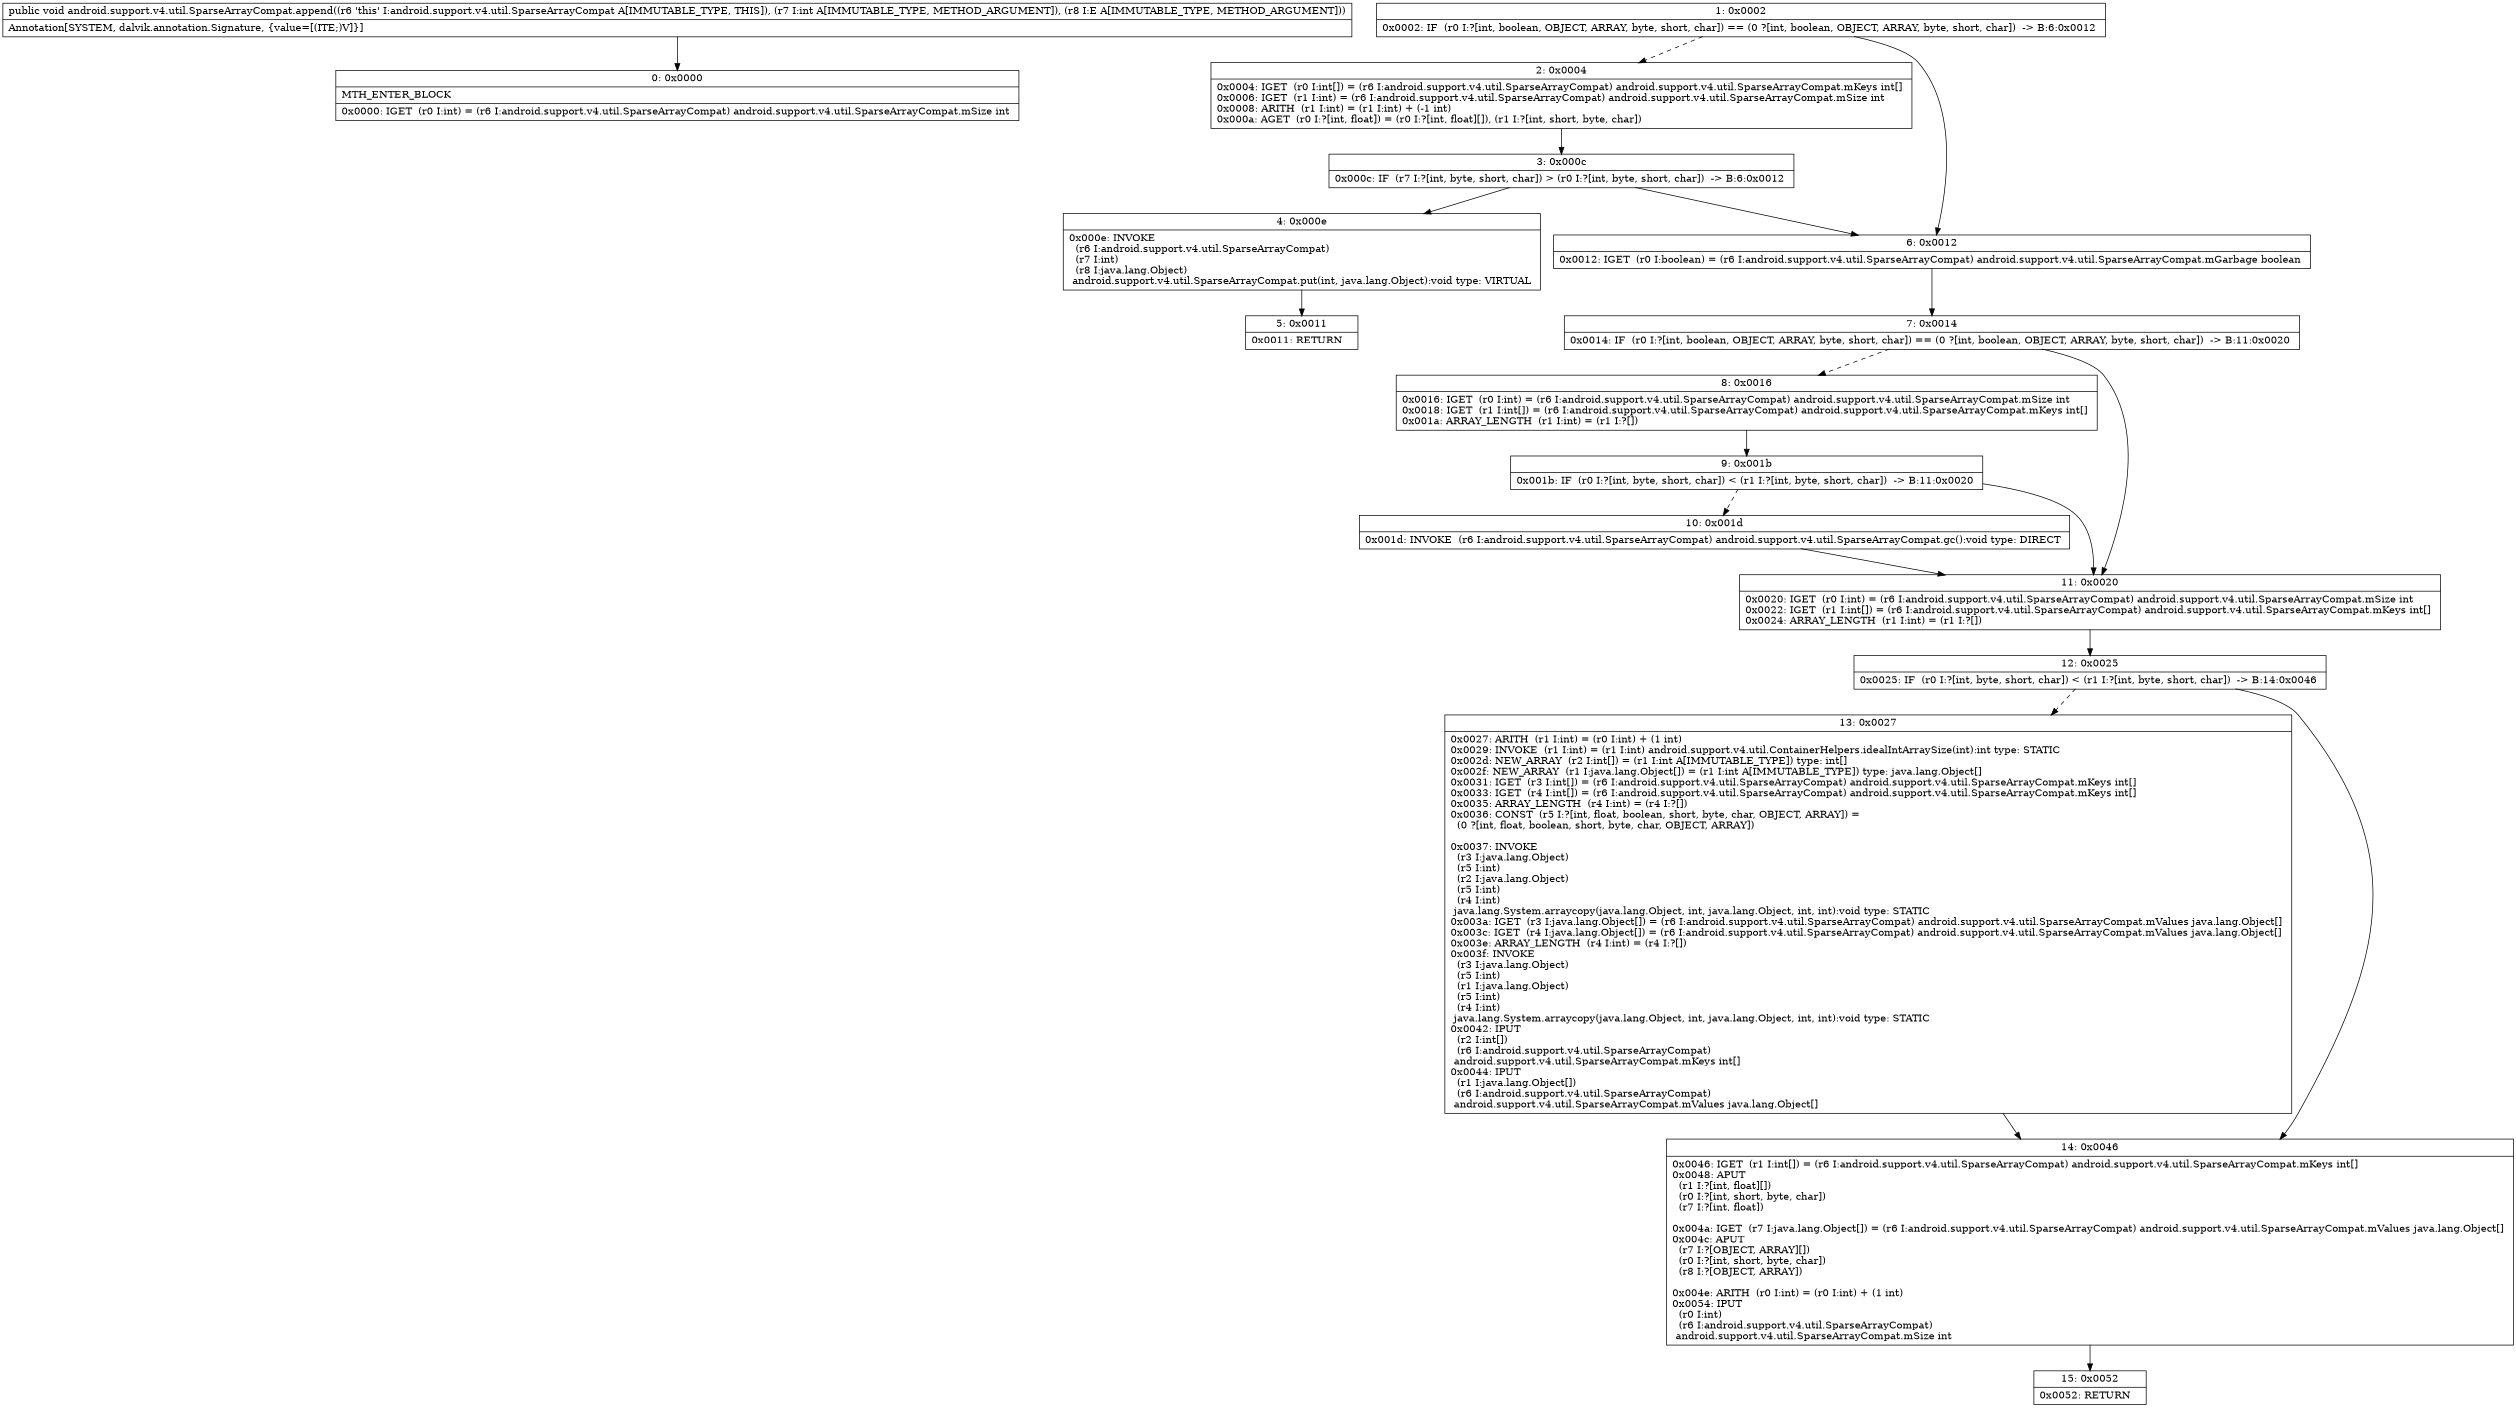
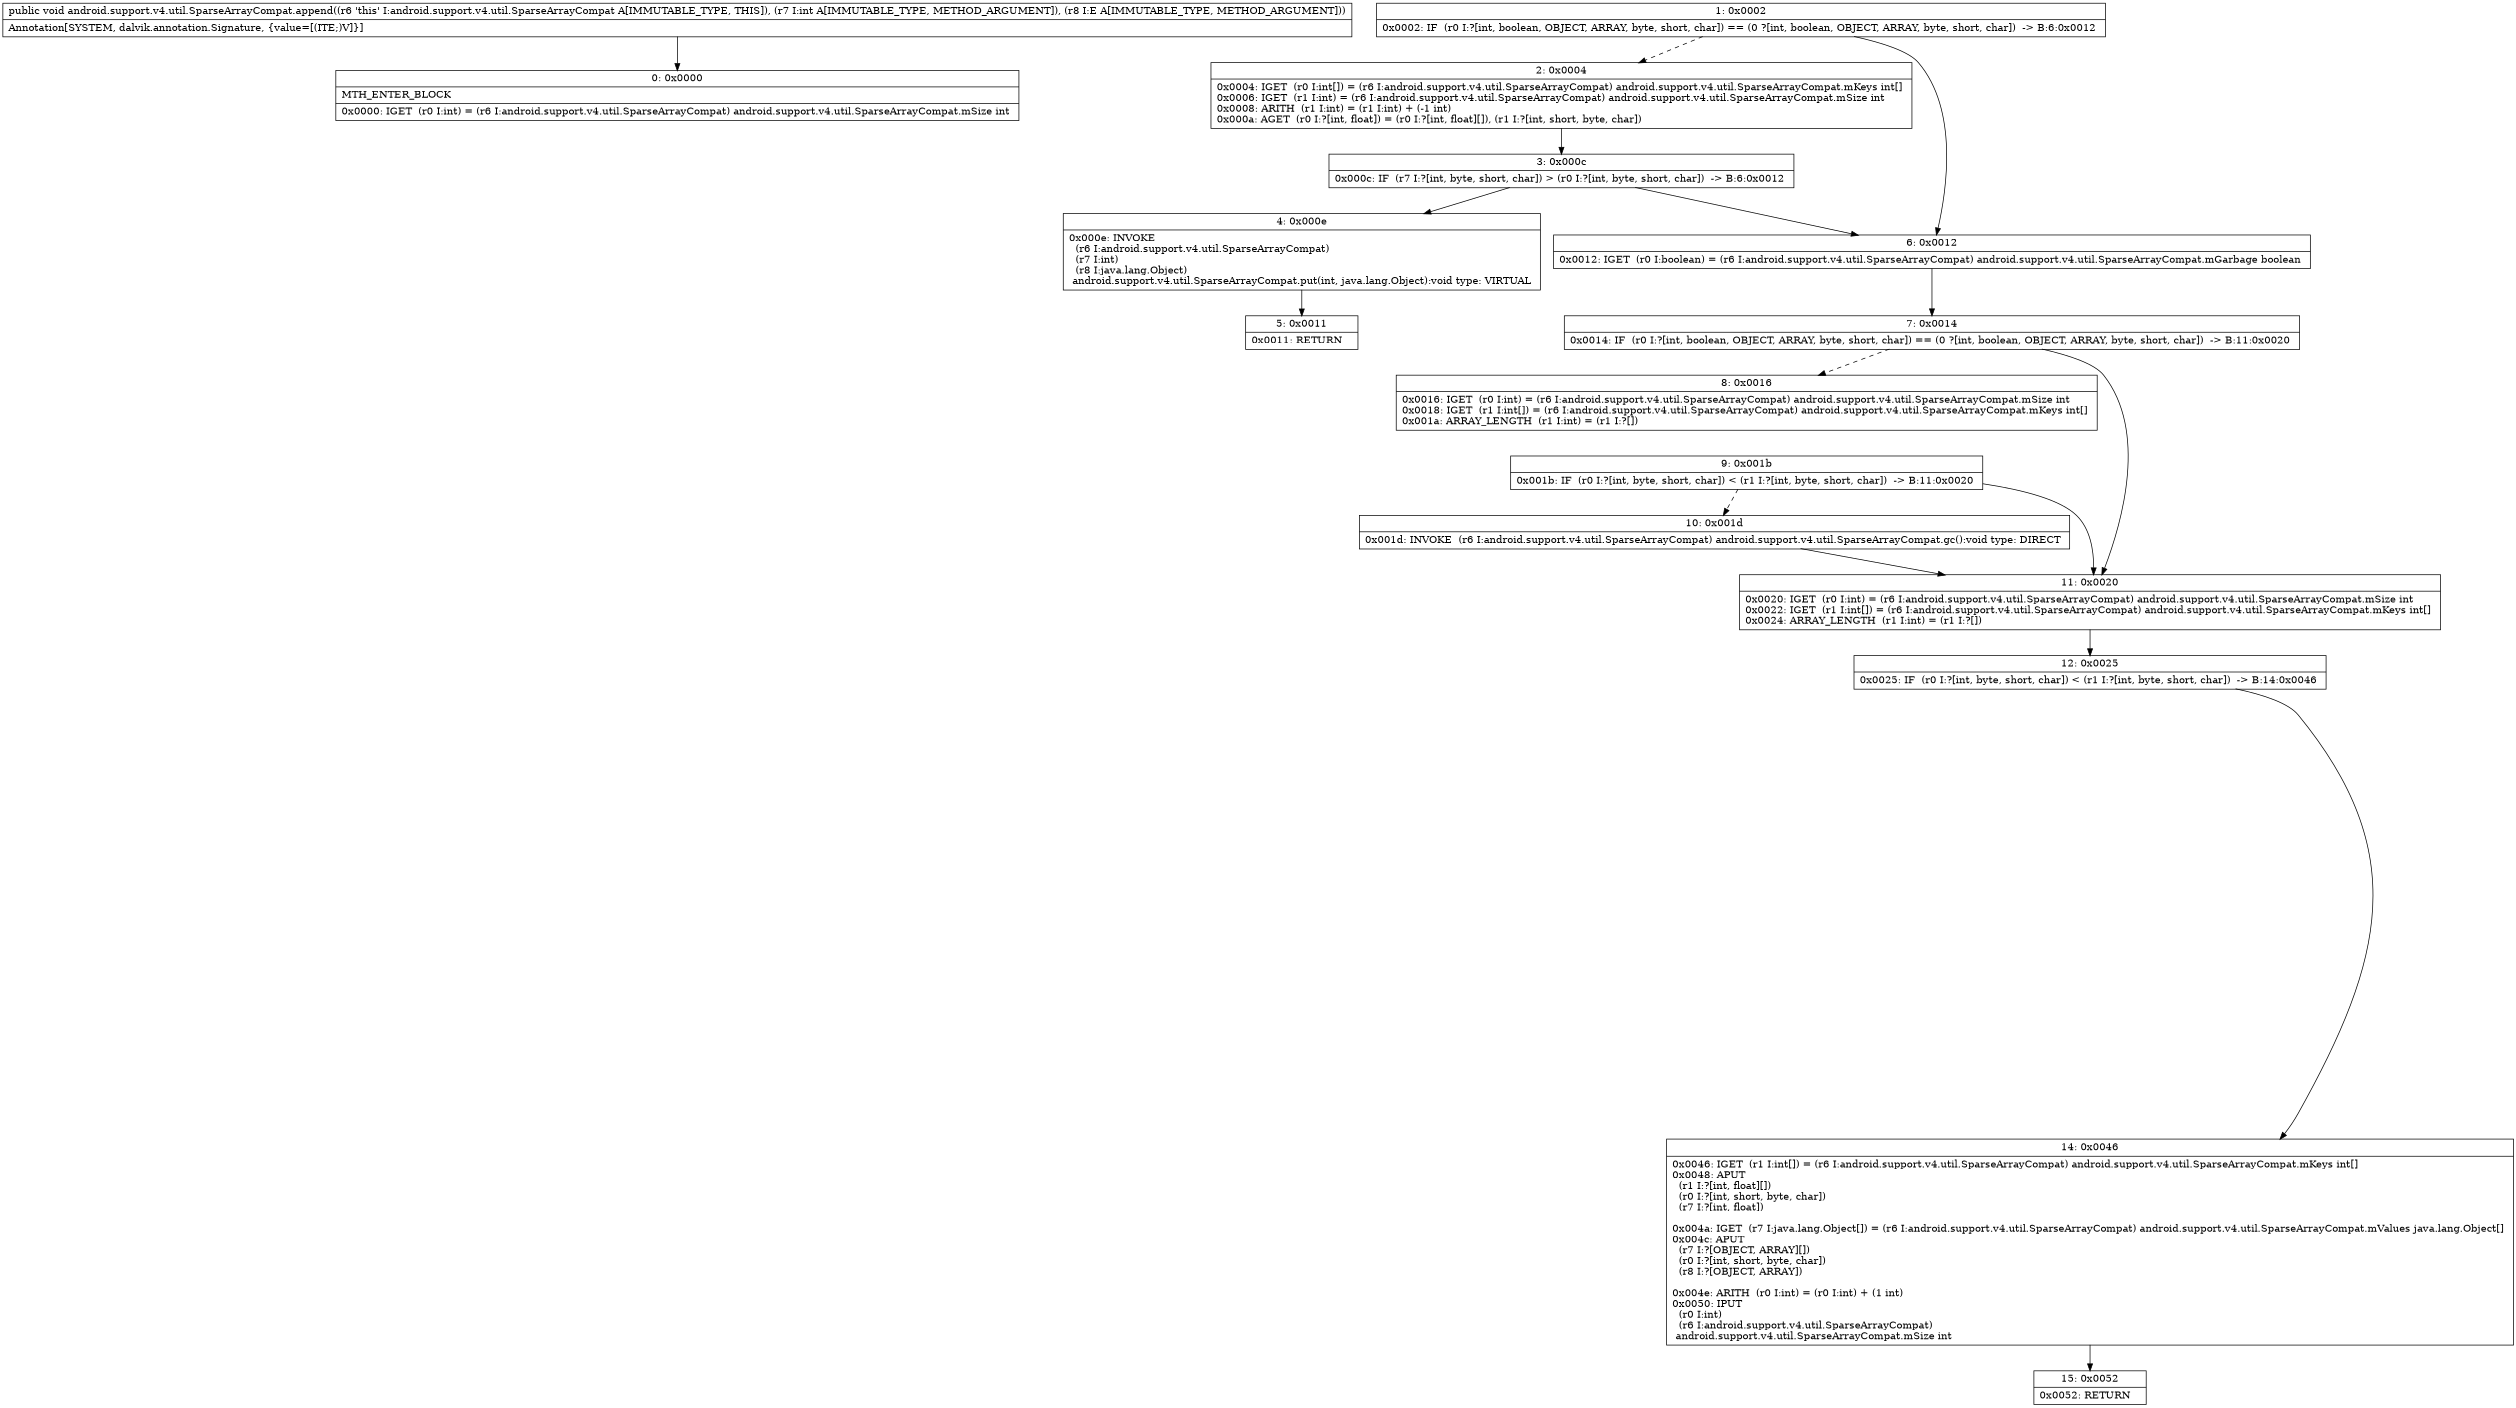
  digraph {
    node [shape=record]
    n1 [label="{0\:\ 0x0000|MTH_ENTER_BLOCK\l|0x0000: IGET  (r0 I:int) = (r6 I:android.support.v4.util.SparseArrayCompat) android.support.v4.util.SparseArrayCompat.mSize int \l}"]
    n2 [label="{1\:\ 0x0002|0x0002: IF  (r0 I:?[int, boolean, OBJECT, ARRAY, byte, short, char]) == (0 ?[int, boolean, OBJECT, ARRAY, byte, short, char])  \-\> B:6:0x0012 \l}"]
    n3 [label="{2\:\ 0x0004|0x0004: IGET  (r0 I:int[]) = (r6 I:android.support.v4.util.SparseArrayCompat) android.support.v4.util.SparseArrayCompat.mKeys int[] \l0x0006: IGET  (r1 I:int) = (r6 I:android.support.v4.util.SparseArrayCompat) android.support.v4.util.SparseArrayCompat.mSize int \l0x0008: ARITH  (r1 I:int) = (r1 I:int) + (\-1 int) \l0x000a: AGET  (r0 I:?[int, float]) = (r0 I:?[int, float][]), (r1 I:?[int, short, byte, char]) \l}"]
    n4 [label="{6\:\ 0x0012|0x0012: IGET  (r0 I:boolean) = (r6 I:android.support.v4.util.SparseArrayCompat) android.support.v4.util.SparseArrayCompat.mGarbage boolean \l}"]
    n5 [label="{3\:\ 0x000c|0x000c: IF  (r7 I:?[int, byte, short, char]) \> (r0 I:?[int, byte, short, char])  \-\> B:6:0x0012 \l}"]
    n6 [label="{7\:\ 0x0014|0x0014: IF  (r0 I:?[int, boolean, OBJECT, ARRAY, byte, short, char]) == (0 ?[int, boolean, OBJECT, ARRAY, byte, short, char])  \-\> B:11:0x0020 \l}"]
    n7 [label="{4\:\ 0x000e|0x000e: INVOKE  \l  (r6 I:android.support.v4.util.SparseArrayCompat)\l  (r7 I:int)\l  (r8 I:java.lang.Object)\l android.support.v4.util.SparseArrayCompat.put(int, java.lang.Object):void type: VIRTUAL \l}"]
    n8 [label="{5\:\ 0x0011|0x0011: RETURN   \l}"]
    n9 [label="{8\:\ 0x0016|0x0016: IGET  (r0 I:int) = (r6 I:android.support.v4.util.SparseArrayCompat) android.support.v4.util.SparseArrayCompat.mSize int \l0x0018: IGET  (r1 I:int[]) = (r6 I:android.support.v4.util.SparseArrayCompat) android.support.v4.util.SparseArrayCompat.mKeys int[] \l0x001a: ARRAY_LENGTH  (r1 I:int) = (r1 I:?[]) \l}"]
    n10 [label="{11\:\ 0x0020|0x0020: IGET  (r0 I:int) = (r6 I:android.support.v4.util.SparseArrayCompat) android.support.v4.util.SparseArrayCompat.mSize int \l0x0022: IGET  (r1 I:int[]) = (r6 I:android.support.v4.util.SparseArrayCompat) android.support.v4.util.SparseArrayCompat.mKeys int[] \l0x0024: ARRAY_LENGTH  (r1 I:int) = (r1 I:?[]) \l}"]
    n11 [label="{9\:\ 0x001b|0x001b: IF  (r0 I:?[int, byte, short, char]) \< (r1 I:?[int, byte, short, char])  \-\> B:11:0x0020 \l}"]
    n12 [label="{12\:\ 0x0025|0x0025: IF  (r0 I:?[int, byte, short, char]) \< (r1 I:?[int, byte, short, char])  \-\> B:14:0x0046 \l}"]
    n13 [label="{10\:\ 0x001d|0x001d: INVOKE  (r6 I:android.support.v4.util.SparseArrayCompat) android.support.v4.util.SparseArrayCompat.gc():void type: DIRECT \l}"]
-   n14 [label="{13\:\ 0x0027|0x0027: ARITH  (r1 I:int) = (r0 I:int) + (1 int) \l0x0029: INVOKE  (r1 I:int) = (r1 I:int) android.support.v4.util.ContainerHelpers.idealIntArraySize(int):int type: STATIC \l0x002d: NEW_ARRAY  (r2 I:int[]) = (r1 I:int A[IMMUTABLE_TYPE]) type: int[] \l0x002f: NEW_ARRAY  (r1 I:java.lang.Object[]) = (r1 I:int A[IMMUTABLE_TYPE]) type: java.lang.Object[] \l0x0031: IGET  (r3 I:int[]) = (r6 I:android.support.v4.util.SparseArrayCompat) android.support.v4.util.SparseArrayCompat.mKeys int[] \l0x0033: IGET  (r4 I:int[]) = (r6 I:android.support.v4.util.SparseArrayCompat) android.support.v4.util.SparseArrayCompat.mKeys int[] \l0x0035: ARRAY_LENGTH  (r4 I:int) = (r4 I:?[]) \l0x0036: CONST  (r5 I:?[int, float, boolean, short, byte, char, OBJECT, ARRAY]) = \l  (0 ?[int, float, boolean, short, byte, char, OBJECT, ARRAY])\l \l0x0037: INVOKE  \l  (r3 I:java.lang.Object)\l  (r5 I:int)\l  (r2 I:java.lang.Object)\l  (r5 I:int)\l  (r4 I:int)\l java.lang.System.arraycopy(java.lang.Object, int, java.lang.Object, int, int):void type: STATIC \l0x003a: IGET  (r3 I:java.lang.Object[]) = (r6 I:android.support.v4.util.SparseArrayCompat) android.support.v4.util.SparseArrayCompat.mValues java.lang.Object[] \l0x003c: IGET  (r4 I:java.lang.Object[]) = (r6 I:android.support.v4.util.SparseArrayCompat) android.support.v4.util.SparseArrayCompat.mValues java.lang.Object[] \l0x003e: ARRAY_LENGTH  (r4 I:int) = (r4 I:?[]) \l0x003f: INVOKE  \l  (r3 I:java.lang.Object)\l  (r5 I:int)\l  (r1 I:java.lang.Object)\l  (r5 I:int)\l  (r4 I:int)\l java.lang.System.arraycopy(java.lang.Object, int, java.lang.Object, int, int):void type: STATIC \l0x0042: IPUT  \l  (r2 I:int[])\l  (r6 I:android.support.v4.util.SparseArrayCompat)\l android.support.v4.util.SparseArrayCompat.mKeys int[] \l0x0044: IPUT  \l  (r1 I:java.lang.Object[])\l  (r6 I:android.support.v4.util.SparseArrayCompat)\l android.support.v4.util.SparseArrayCompat.mValues java.lang.Object[] \l}"]
-   n15 [label="{14\:\ 0x0046|0x0046: IGET  (r1 I:int[]) = (r6 I:android.support.v4.util.SparseArrayCompat) android.support.v4.util.SparseArrayCompat.mKeys int[] \l0x0048: APUT  \l  (r1 I:?[int, float][])\l  (r0 I:?[int, short, byte, char])\l  (r7 I:?[int, float])\l \l0x004a: IGET  (r7 I:java.lang.Object[]) = (r6 I:android.support.v4.util.SparseArrayCompat) android.support.v4.util.SparseArrayCompat.mValues java.lang.Object[] \l0x004c: APUT  \l  (r7 I:?[OBJECT, ARRAY][])\l  (r0 I:?[int, short, byte, char])\l  (r8 I:?[OBJECT, ARRAY])\l \l0x004e: ARITH  (r0 I:int) = (r0 I:int) + (1 int) \l0x0054: IPUT  \l  (r0 I:int)\l  (r6 I:android.support.v4.util.SparseArrayCompat)\l android.support.v4.util.SparseArrayCompat.mSize int \l}"]
+   n15 [label="{14\:\ 0x0046|0x0046: IGET  (r1 I:int[]) = (r6 I:android.support.v4.util.SparseArrayCompat) android.support.v4.util.SparseArrayCompat.mKeys int[] \l0x0048: APUT  \l  (r1 I:?[int, float][])\l  (r0 I:?[int, short, byte, char])\l  (r7 I:?[int, float])\l \l0x004a: IGET  (r7 I:java.lang.Object[]) = (r6 I:android.support.v4.util.SparseArrayCompat) android.support.v4.util.SparseArrayCompat.mValues java.lang.Object[] \l0x004c: APUT  \l  (r7 I:?[OBJECT, ARRAY][])\l  (r0 I:?[int, short, byte, char])\l  (r8 I:?[OBJECT, ARRAY])\l \l0x004e: ARITH  (r0 I:int) = (r0 I:int) + (1 int) \l0x0050: IPUT  \l  (r0 I:int)\l  (r6 I:android.support.v4.util.SparseArrayCompat)\l android.support.v4.util.SparseArrayCompat.mSize int \l}"]
    n16 [label="{15\:\ 0x0052|0x0052: RETURN   \l}"]
    n17 [label="{public void android.support.v4.util.SparseArrayCompat.append((r6 'this' I:android.support.v4.util.SparseArrayCompat A[IMMUTABLE_TYPE, THIS]), (r7 I:int A[IMMUTABLE_TYPE, METHOD_ARGUMENT]), (r8 I:E A[IMMUTABLE_TYPE, METHOD_ARGUMENT]))  | Annotation[SYSTEM, dalvik.annotation.Signature, \{value=[(ITE;)V]\}]\l}"]
    n2 -> n3 [style=dashed]
    n2 -> n4
    n3 -> n5
    n4 -> n6
    n5 -> n4
    n5 -> n7 [style=solid]
    n6 -> n9 [style=dashed]
    n6 -> n10
    n7 -> n8
-   n9 -> n11
    n10 -> n12
    n11 -> n10
    n11 -> n13 [style=dashed]
-   n12 -> n14 [style=dashed]
    n12 -> n15
    n13 -> n10
-   n14 -> n15
    n15 -> n16
    n17 -> n1
  }
